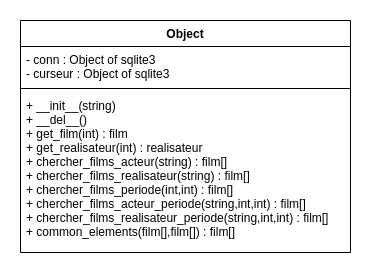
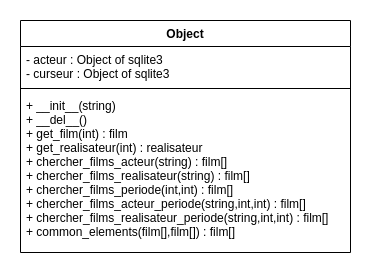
  <mxCell id="0" />
  <mxCell id="1" parent="0" />
  <mxCell id="2" value="Object" style="swimlane;fontStyle=1;align=center;verticalAlign=top;childLayout=stackLayout;horizontal=1;startSize=26;horizontalStack=0;resizeParent=1;resizeParentMax=0;resizeLast=0;collapsible=1;marginBottom=0;" vertex="1" parent="1"><mxGeometry x="20" y="20" width="330" height="232" as="geometry"><mxRectangle x="190" y="150" width="69" height="26" as="alternateBounds" /></mxGeometry></mxCell>
- <mxCell id="3" value="- conn : Object of sqlite3&#10;- curseur : Object of sqlite3" style="text;strokeColor=none;fillColor=none;align=left;verticalAlign=top;spacingLeft=4;spacingRight=4;overflow=hidden;rotatable=0;points=[[0,0.5],[1,0.5]];portConstraint=eastwest;" vertex="1" parent="2"><mxGeometry y="26" width="330" height="38" as="geometry" /></mxCell>
+ <mxCell id="3" value="- acteur : Object of sqlite3&#10;- curseur : Object of sqlite3" style="text;strokeColor=none;fillColor=none;align=left;verticalAlign=top;spacingLeft=4;spacingRight=4;overflow=hidden;rotatable=0;points=[[0,0.5],[1,0.5]];portConstraint=eastwest;" vertex="1" parent="2"><mxGeometry y="26" width="330" height="38" as="geometry" /></mxCell>
  <mxCell id="4" value="" style="line;strokeWidth=1;fillColor=none;align=left;verticalAlign=middle;spacingTop=-1;spacingLeft=3;spacingRight=3;rotatable=0;labelPosition=right;points=[];portConstraint=eastwest;" vertex="1" parent="2"><mxGeometry y="64" width="330" height="8" as="geometry" /></mxCell>
  <mxCell id="5" value="+ __init__(string)&#10;+ __del__() &#10;+ get_film(int) : film&#10;+ get_realisateur(int) : realisateur&#10;+ chercher_films_acteur(string) : film[]&#10;+ chercher_films_realisateur(string) : film[]&#10;+ chercher_films_periode(int,int) : film[]&#10;+ chercher_films_acteur_periode(string,int,int) : film[]&#10;+ chercher_films_realisateur_periode(string,int,int) : film[]&#10;+ common_elements(film[],film[]) : film[]" style="text;strokeColor=none;fillColor=none;align=left;verticalAlign=top;spacingLeft=4;spacingRight=4;overflow=hidden;rotatable=0;points=[[0,0.5],[1,0.5]];portConstraint=eastwest;" vertex="1" parent="2"><mxGeometry y="72" width="330" height="160" as="geometry" /></mxCell>
